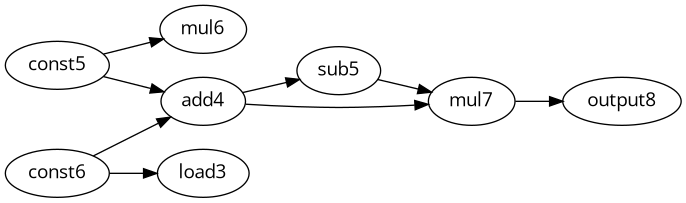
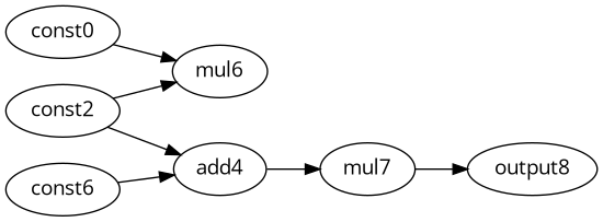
  digraph {
    fontname="Open Sans"
    rankdir=LR
    node [fontname="Open Sans" opcode=const]
    edge [fontname="Open Sans" operand=0]
    n1 [label=mul6 opcode=store]
-   sub5 [opcode=sub]
+   const0
    mul7 [opcode=mul]
    n5 [label=const6]
-   load3 [opcode=load]
    add4 [opcode=add]
-   const2 [label=const5]
+   const2
    output8 [opcode=output]
-   sub5 -> mul7 [operand=1]
+   const0 -> n1
    mul7 -> output8
-   n5 -> load3
    n5 -> add4
-   add4 -> sub5 [operand=1]
    add4 -> mul7
    const2 -> n1 [operand=1]
    const2 -> add4 [operand=1]
  }
